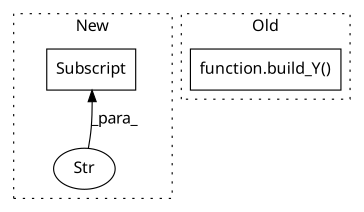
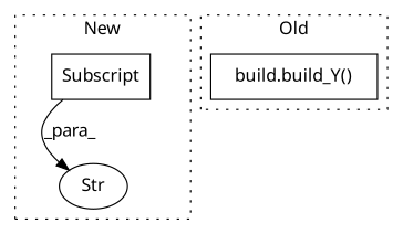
  digraph {
    fontname="Noto Sans"
    node [shape=box fontname="Noto Sans"]
    n1 [a=63 l="18,0" label=Subscript s="720,0"]
    n2 [a=66 l=12 label=Str s=725 shape=ellipse]
-   n3 [a=75 l="8,1" label="function.build_Y()" s="346,375"]
+   n3 [a=75 l="8,1" label="build.build_Y()" s="346,375"]
    subgraph cluster_1 {
      label=New
      style=dotted
      n1
      n2
    }
    subgraph cluster_2 {
      label=Old
      style=dotted
      n3
    }
-   n2 -> n1 [label=_para_ fontname="Noto Sans"]
+   n1 -> n2 [label=_para_ fontname="Noto Sans"]
  }
